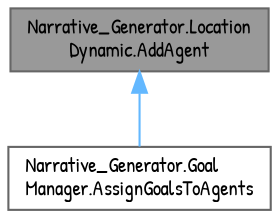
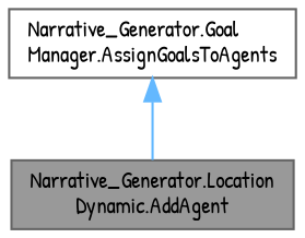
  digraph {
    rankdir=TB
    fontname="Patrick Hand"
    node [fontname="Patrick Hand" fontsize=10 shape=box style=filled]
    n1 [color=gray40 fillcolor=grey60 fontcolor=black height=0.2 label="Narrative_Generator.Location\lDynamic.AddAgent" width=0.4]
    n2 [color=grey40 fillcolor=white height=0.2 label="Narrative_Generator.Goal\lManager.AssignGoalsToAgents" width=0.4]
-   n1 -> n2 [color=steelblue1 dir=back fontname="Patrick Hand" fontsize=10 labelfontname=Helvetica labelfontsize=10 style=solid]
+   n2 -> n1 [color=steelblue1 dir=back fontname="Patrick Hand" fontsize=10 labelfontname=Helvetica labelfontsize=10 style=solid]
  }
